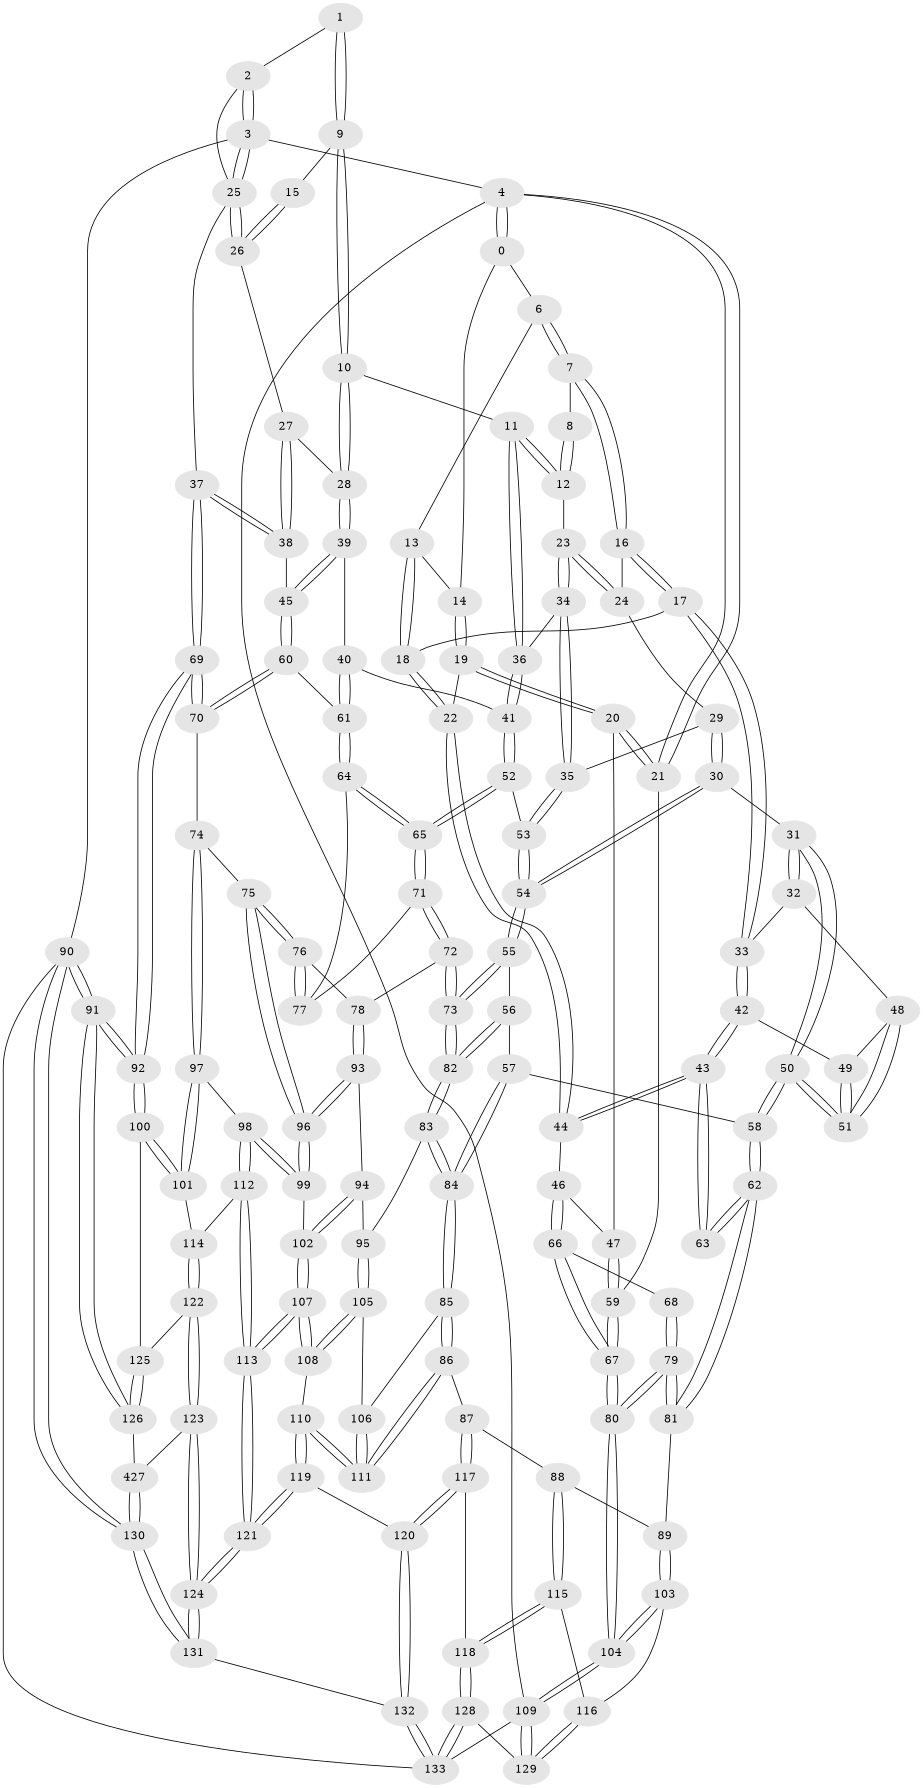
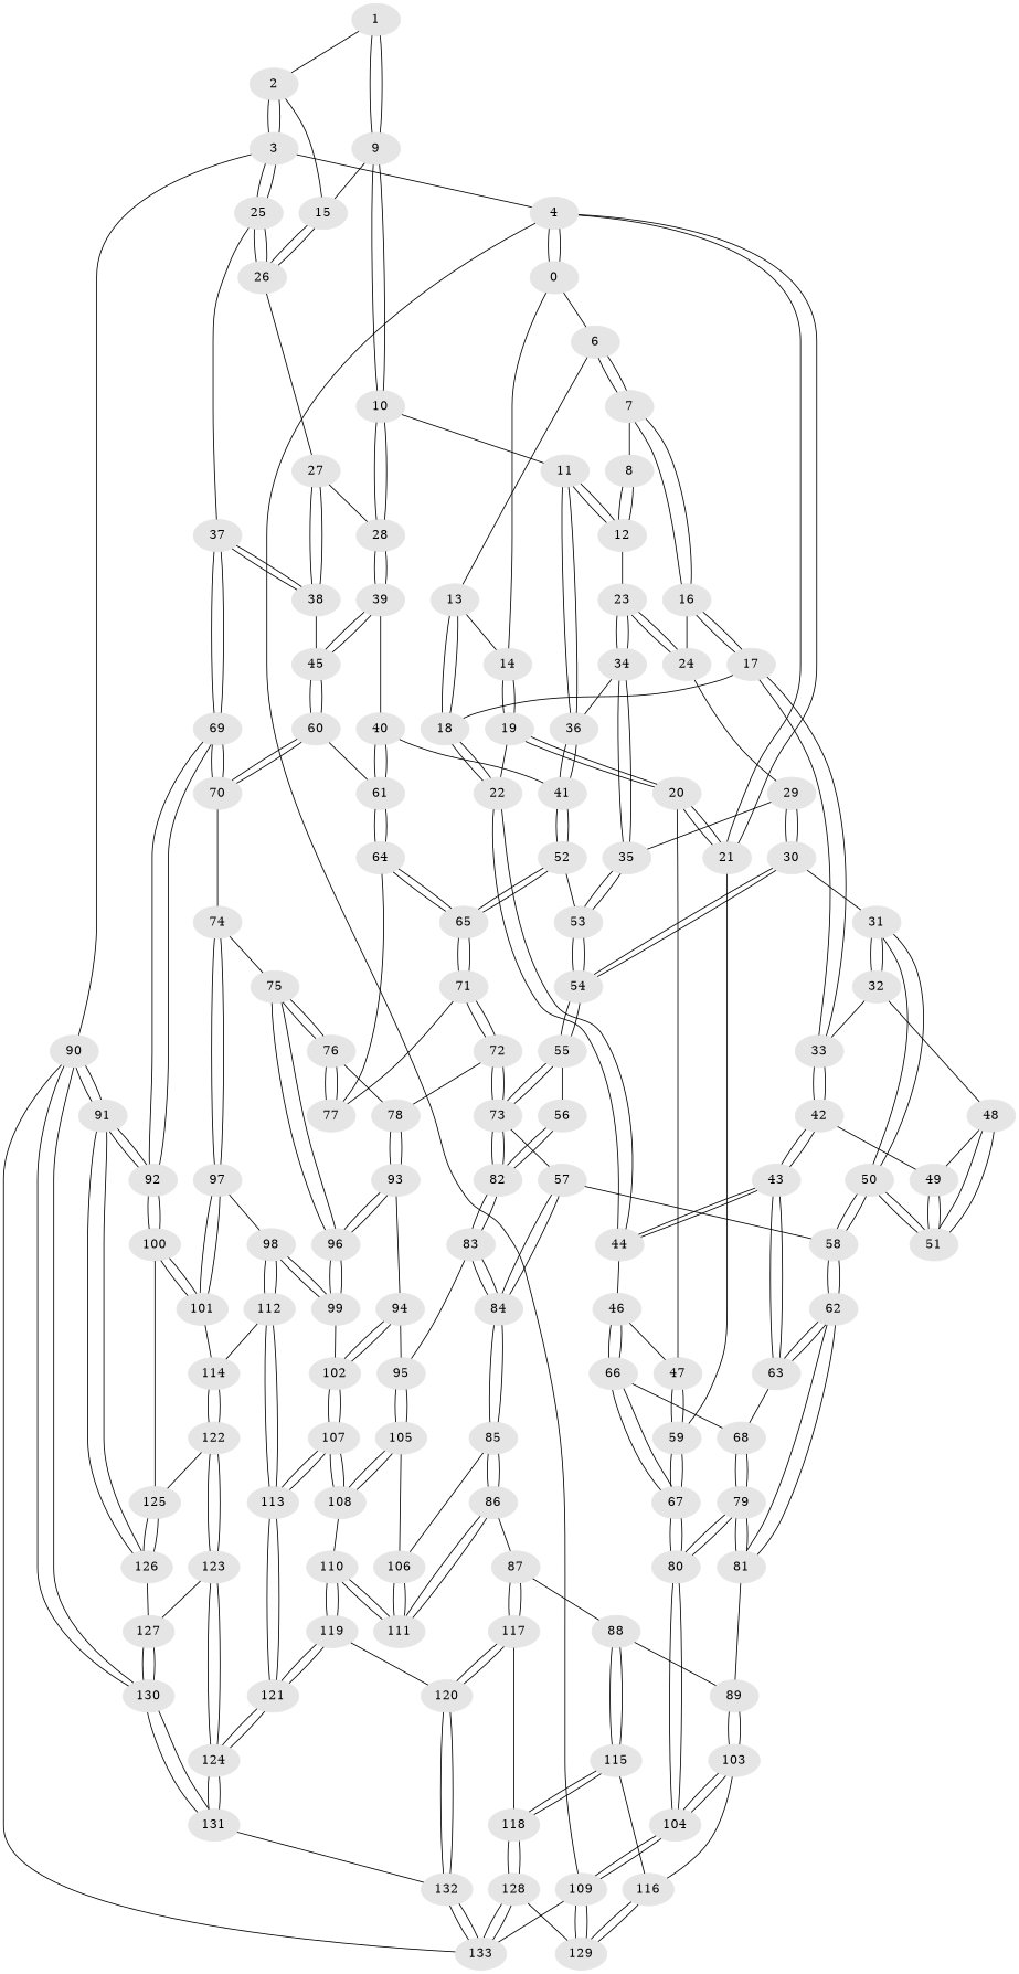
  graph {
    node [color=gray90 style=filled]
    1
    2
    9
    3
    15
    10
    4
    25
    90
    26
    n11 [label=0]
    21
    109
    37
    91
    130
    133
    6
    14
    59
    129
    7
    13
    19
    8
    16
    18
    12
    17
    24
    23
    11
    28
    36
    39
    41
    34
    22
    20
    27
    33
    29
    42
    44
    47
    67
    46
    35
    30
    38
    69
    45
    40
    31
    54
    53
    32
    50
    55
    48
    51
    58
    49
    43
    52
    70
    92
    60
    61
    64
    65
    63
    68
    66
    62
    71
    56
    73
    57
    82
    84
    83
    85
    81
    80
    74
    77
    89
    79
    72
    104
    100
    75
    97
    78
    93
    76
    96
    98
    101
    99
    94
    103
    95
    105
    86
    106
    87
    111
    88
    117
    115
    118
    120
    116
    126
    131
-   127 [label=427]
+   127
    125
    102
    107
    108
    112
    114
    113
    122
    110
    121
    119
    124
    123
    128
    132
    1 -- 2
    1 -- 9
    1 -- 9
    2 -- 3
    2 -- 3
-   2 -- 25
+   2 -- 15
    9 -- 15
    9 -- 10
    9 -- 10
    3 -- 4
    3 -- 25
    3 -- 25
    3 -- 90
    15 -- 26
    15 -- 26
    10 -- 11
    10 -- 28
    10 -- 28
    4 -- n11
    4 -- n11
    4 -- 21
    4 -- 21
    4 -- 109
    25 -- 26
    25 -- 26
    25 -- 37
    90 -- 91
    90 -- 91
    90 -- 130
    90 -- 130
    90 -- 133
    26 -- 27
    n11 -- 6
    n11 -- 14
    21 -- 59
    109 -- 133
    109 -- 129
    109 -- 129
    37 -- 38
    37 -- 38
    37 -- 69
    37 -- 69
    91 -- 92
    91 -- 92
    91 -- 126
    91 -- 126
    130 -- 131
    130 -- 131
    6 -- 7
    6 -- 7
    6 -- 13
    14 -- 19
    14 -- 19
    59 -- 67
    59 -- 67
    7 -- 8
    7 -- 16
    7 -- 16
    13 -- 14
    13 -- 18
    13 -- 18
    19 -- 22
    19 -- 20
    19 -- 20
    8 -- 12
    8 -- 12
    16 -- 17
    16 -- 17
    16 -- 24
    18 -- 22
    18 -- 22
    12 -- 23
    17 -- 18
    17 -- 33
    17 -- 33
    24 -- 29
    23 -- 24
    23 -- 24
    23 -- 34
    23 -- 34
    11 -- 12
    11 -- 12
    11 -- 36
    11 -- 36
    28 -- 39
    28 -- 39
    36 -- 41
    36 -- 41
    39 -- 45
    39 -- 45
    39 -- 40
    41 -- 52
    41 -- 52
    34 -- 36
    34 -- 35
    34 -- 35
    22 -- 44
    22 -- 44
    20 -- 21
    20 -- 21
    20 -- 47
    27 -- 28
    27 -- 38
    27 -- 38
    33 -- 42
    33 -- 42
    29 -- 35
    29 -- 30
    29 -- 30
    42 -- 49
    42 -- 43
    42 -- 43
    44 -- 46
    47 -- 59
    47 -- 59
    67 -- 80
    67 -- 80
    46 -- 47
    46 -- 66
    46 -- 66
    35 -- 53
    35 -- 53
    30 -- 31
    30 -- 54
    30 -- 54
    38 -- 45
    69 -- 70
    69 -- 70
    69 -- 92
    69 -- 92
    45 -- 60
    45 -- 60
    40 -- 41
    40 -- 61
    40 -- 61
    31 -- 32
    31 -- 32
    31 -- 50
    31 -- 50
    54 -- 55
    54 -- 55
    53 -- 54
    53 -- 54
    32 -- 33
    32 -- 48
    50 -- 51
    50 -- 51
    50 -- 58
    50 -- 58
    55 -- 56
    55 -- 73
    55 -- 73
    48 -- 51
    48 -- 51
    48 -- 49
    58 -- 62
    58 -- 62
    49 -- 51
    49 -- 51
    43 -- 44
    43 -- 44
    43 -- 63
    43 -- 63
    52 -- 53
    52 -- 65
    52 -- 65
    70 -- 74
    92 -- 100
    92 -- 100
    60 -- 70
    60 -- 70
    60 -- 61
    61 -- 64
    61 -- 64
    64 -- 65
    64 -- 65
    64 -- 77
    65 -- 71
    65 -- 71
+   63 -- 68
    68 -- 79
    68 -- 79
    66 -- 67
    66 -- 67
    66 -- 68
    62 -- 63
    62 -- 63
    62 -- 81
    62 -- 81
    71 -- 77
    71 -- 72
    71 -- 72
-   56 -- 57
+   73 -- 57
    56 -- 82
    56 -- 82
    73 -- 82
    73 -- 82
    57 -- 58
    57 -- 84
    57 -- 84
    82 -- 83
    82 -- 83
    84 -- 85
    84 -- 85
    83 -- 84
    83 -- 84
    83 -- 95
    85 -- 86
    85 -- 86
    85 -- 106
    81 -- 89
    80 -- 104
    80 -- 104
    74 -- 75
    74 -- 97
    74 -- 97
    89 -- 103
    89 -- 103
    79 -- 81
    79 -- 81
    79 -- 80
    79 -- 80
    72 -- 73
    72 -- 73
    72 -- 78
    104 -- 109
    104 -- 109
    100 -- 101
    100 -- 101
    100 -- 125
    75 -- 76
    75 -- 76
    75 -- 96
    75 -- 96
    97 -- 98
    97 -- 101
    97 -- 101
    78 -- 93
    78 -- 93
    93 -- 96
    93 -- 96
    93 -- 94
    76 -- 77
    76 -- 77
    76 -- 78
    96 -- 99
    96 -- 99
    98 -- 99
    98 -- 99
    98 -- 112
    98 -- 112
    101 -- 114
    99 -- 102
    94 -- 95
    94 -- 102
    94 -- 102
    103 -- 104
    103 -- 104
    103 -- 116
    95 -- 105
    95 -- 105
    105 -- 106
    105 -- 108
    105 -- 108
    86 -- 87
    86 -- 111
    86 -- 111
    106 -- 111
    106 -- 111
    87 -- 88
    87 -- 117
    87 -- 117
    88 -- 89
    88 -- 115
    88 -- 115
    117 -- 118
    117 -- 120
    117 -- 120
    115 -- 118
    115 -- 118
    115 -- 116
    118 -- 128
    118 -- 128
    120 -- 132
    120 -- 132
    116 -- 129
    116 -- 129
    126 -- 127
    131 -- 132
    127 -- 130
    127 -- 130
    125 -- 126
    125 -- 126
    102 -- 107
    102 -- 107
    107 -- 108
    107 -- 108
    107 -- 113
    107 -- 113
    108 -- 110
    112 -- 114
    112 -- 113
    112 -- 113
    114 -- 122
    114 -- 122
    113 -- 121
    113 -- 121
    122 -- 125
    122 -- 123
    122 -- 123
    110 -- 111
    110 -- 111
    110 -- 119
    110 -- 119
    121 -- 124
    121 -- 124
    119 -- 120
    119 -- 121
    119 -- 121
    124 -- 131
    124 -- 131
    123 -- 127
    123 -- 124
    123 -- 124
    128 -- 133
    128 -- 133
    128 -- 129
    132 -- 133
    132 -- 133
  }
